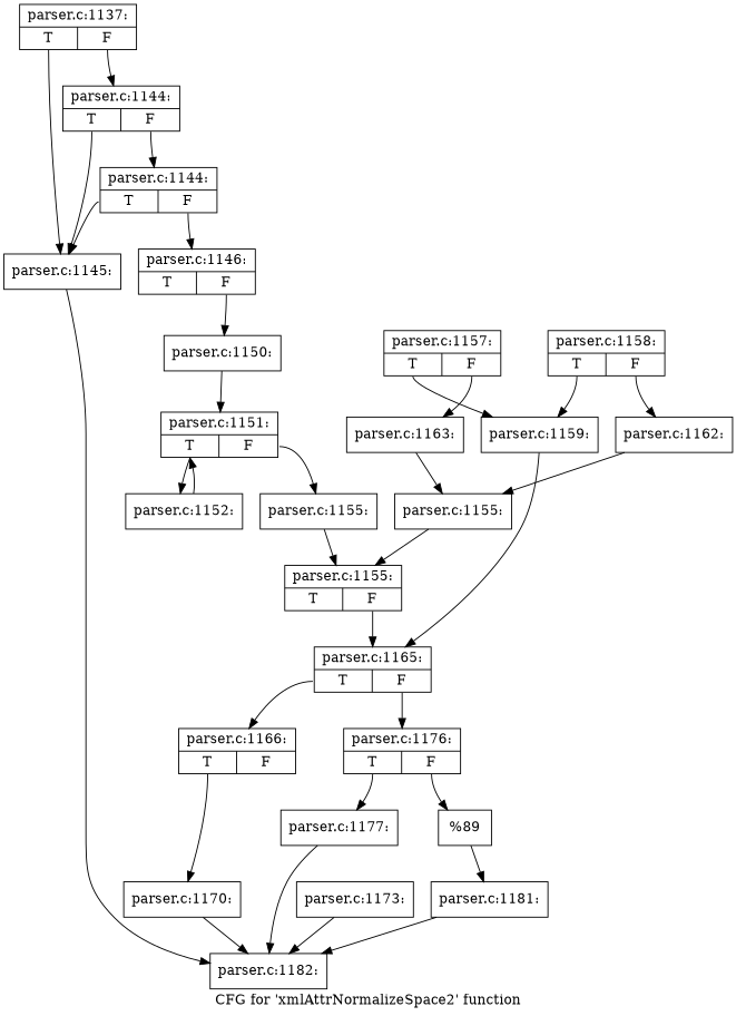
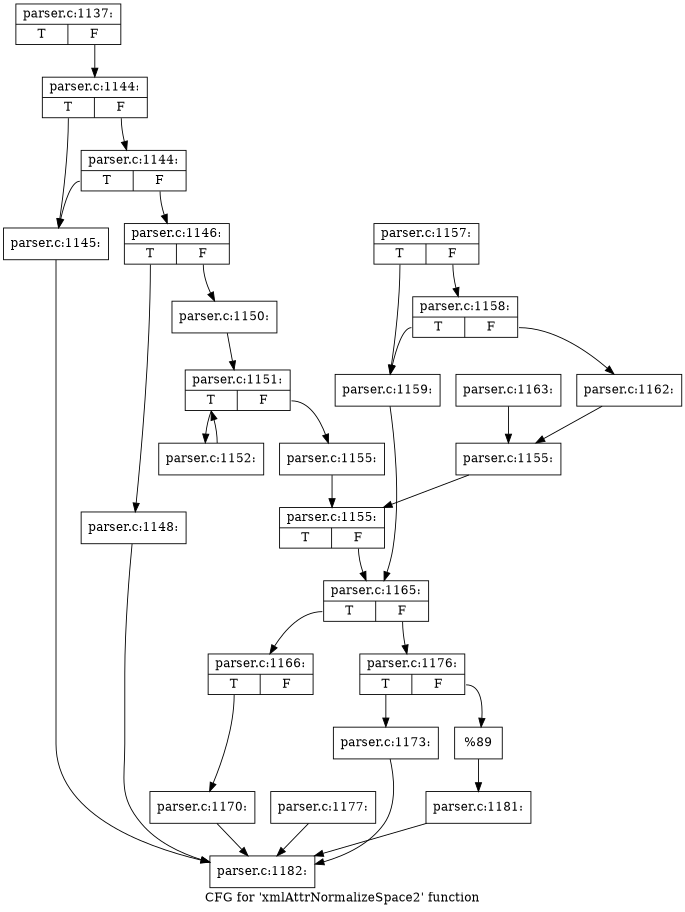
  digraph {
    label="CFG for 'xmlAttrNormalizeSpace2' function"
    node [shape=record]
    n1 [label="{parser.c:1137:|{<s0>T|<s1>F}}"]
    n2 [label="{parser.c:1145:}"]
    n3 [label="{parser.c:1144:|{<s0>T|<s1>F}}"]
    n4 [label="{parser.c:1182:}"]
    n5 [label="{parser.c:1144:|{<s0>T|<s1>F}}"]
    n6 [label="{parser.c:1146:|{<s0>T|<s1>F}}"]
+   n7 [label="{parser.c:1148:}"]
    n8 [label="{parser.c:1150:}"]
    n9 [label="{parser.c:1151:|{<s0>T|<s1>F}}"]
    n10 [label="{parser.c:1152:}"]
    n11 [label="{parser.c:1155:}"]
    n12 [label="{parser.c:1155:|{<s0>T|<s1>F}}"]
    n13 [label="{parser.c:1165:|{<s0>T|<s1>F}}"]
    n14 [label="{parser.c:1166:|{<s0>T|<s1>F}}"]
    n15 [label="{parser.c:1176:|{<s0>T|<s1>F}}"]
    n16 [label="{parser.c:1157:|{<s0>T|<s1>F}}"]
    n17 [label="{parser.c:1159:}"]
    n18 [label="{parser.c:1158:|{<s0>T|<s1>F}}"]
    n19 [label="{parser.c:1163:}"]
    n20 [label="{parser.c:1155:}"]
    n21 [label="{parser.c:1170:}"]
    n22 [label="{parser.c:1177:}"]
    n23 [label="{%89}"]
    n24 [label="{parser.c:1162:}"]
    n25 [label="{parser.c:1173:}"]
    n26 [label="{parser.c:1181:}"]
-   n1 -> n2 [tailport=s0]
    n1 -> n3 [tailport=s1]
    n2 -> n4
    n3 -> n2 [tailport=s0]
    n3 -> n5 [tailport=s1]
    n5 -> n2 [tailport=s0]
    n5 -> n6 [tailport=s1]
+   n6 -> n7 [tailport=s0]
    n6 -> n8 [tailport=s1]
+   n7 -> n4
    n8 -> n9
    n9 -> n10 [tailport=s0]
    n9 -> n11 [tailport=s1]
    n10 -> n9
    n11 -> n12
    n12 -> n13 [tailport=s1]
    n13 -> n14 [tailport=s0]
    n13 -> n15 [tailport=s1]
    n14 -> n21 [tailport=s0]
-   n15 -> n22 [tailport=s0]
+   n15 -> n25 [tailport=s0]
    n15 -> n23 [tailport=s1]
    n16 -> n17 [tailport=s0]
-   n16 -> n19 [tailport=s1]
+   n16 -> n18 [tailport=s1]
    n17 -> n13
    n18 -> n17 [tailport=s0]
    n18 -> n24 [tailport=s1]
    n19 -> n20
    n20 -> n12
    n21 -> n4
    n22 -> n4
    n23 -> n26
    n24 -> n20
    n25 -> n4
    n26 -> n4
  }
